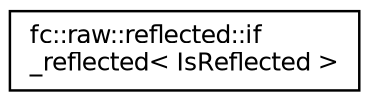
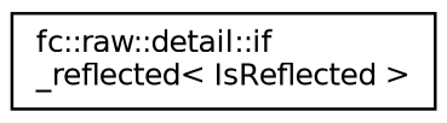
  digraph {
    rankdir=LR
-   n1 [color=black fillcolor=white fontname=Helvetica fontsize=10 height=0.2 label="fc::raw::reflected::if\l_reflected\< IsReflected \>" shape=record style=filled width=0.4]
+   n1 [color=black fillcolor=white fontname=Helvetica fontsize=10 height=0.2 label="fc::raw::detail::if\l_reflected\< IsReflected \>" shape=record style=filled width=0.4]
  }
